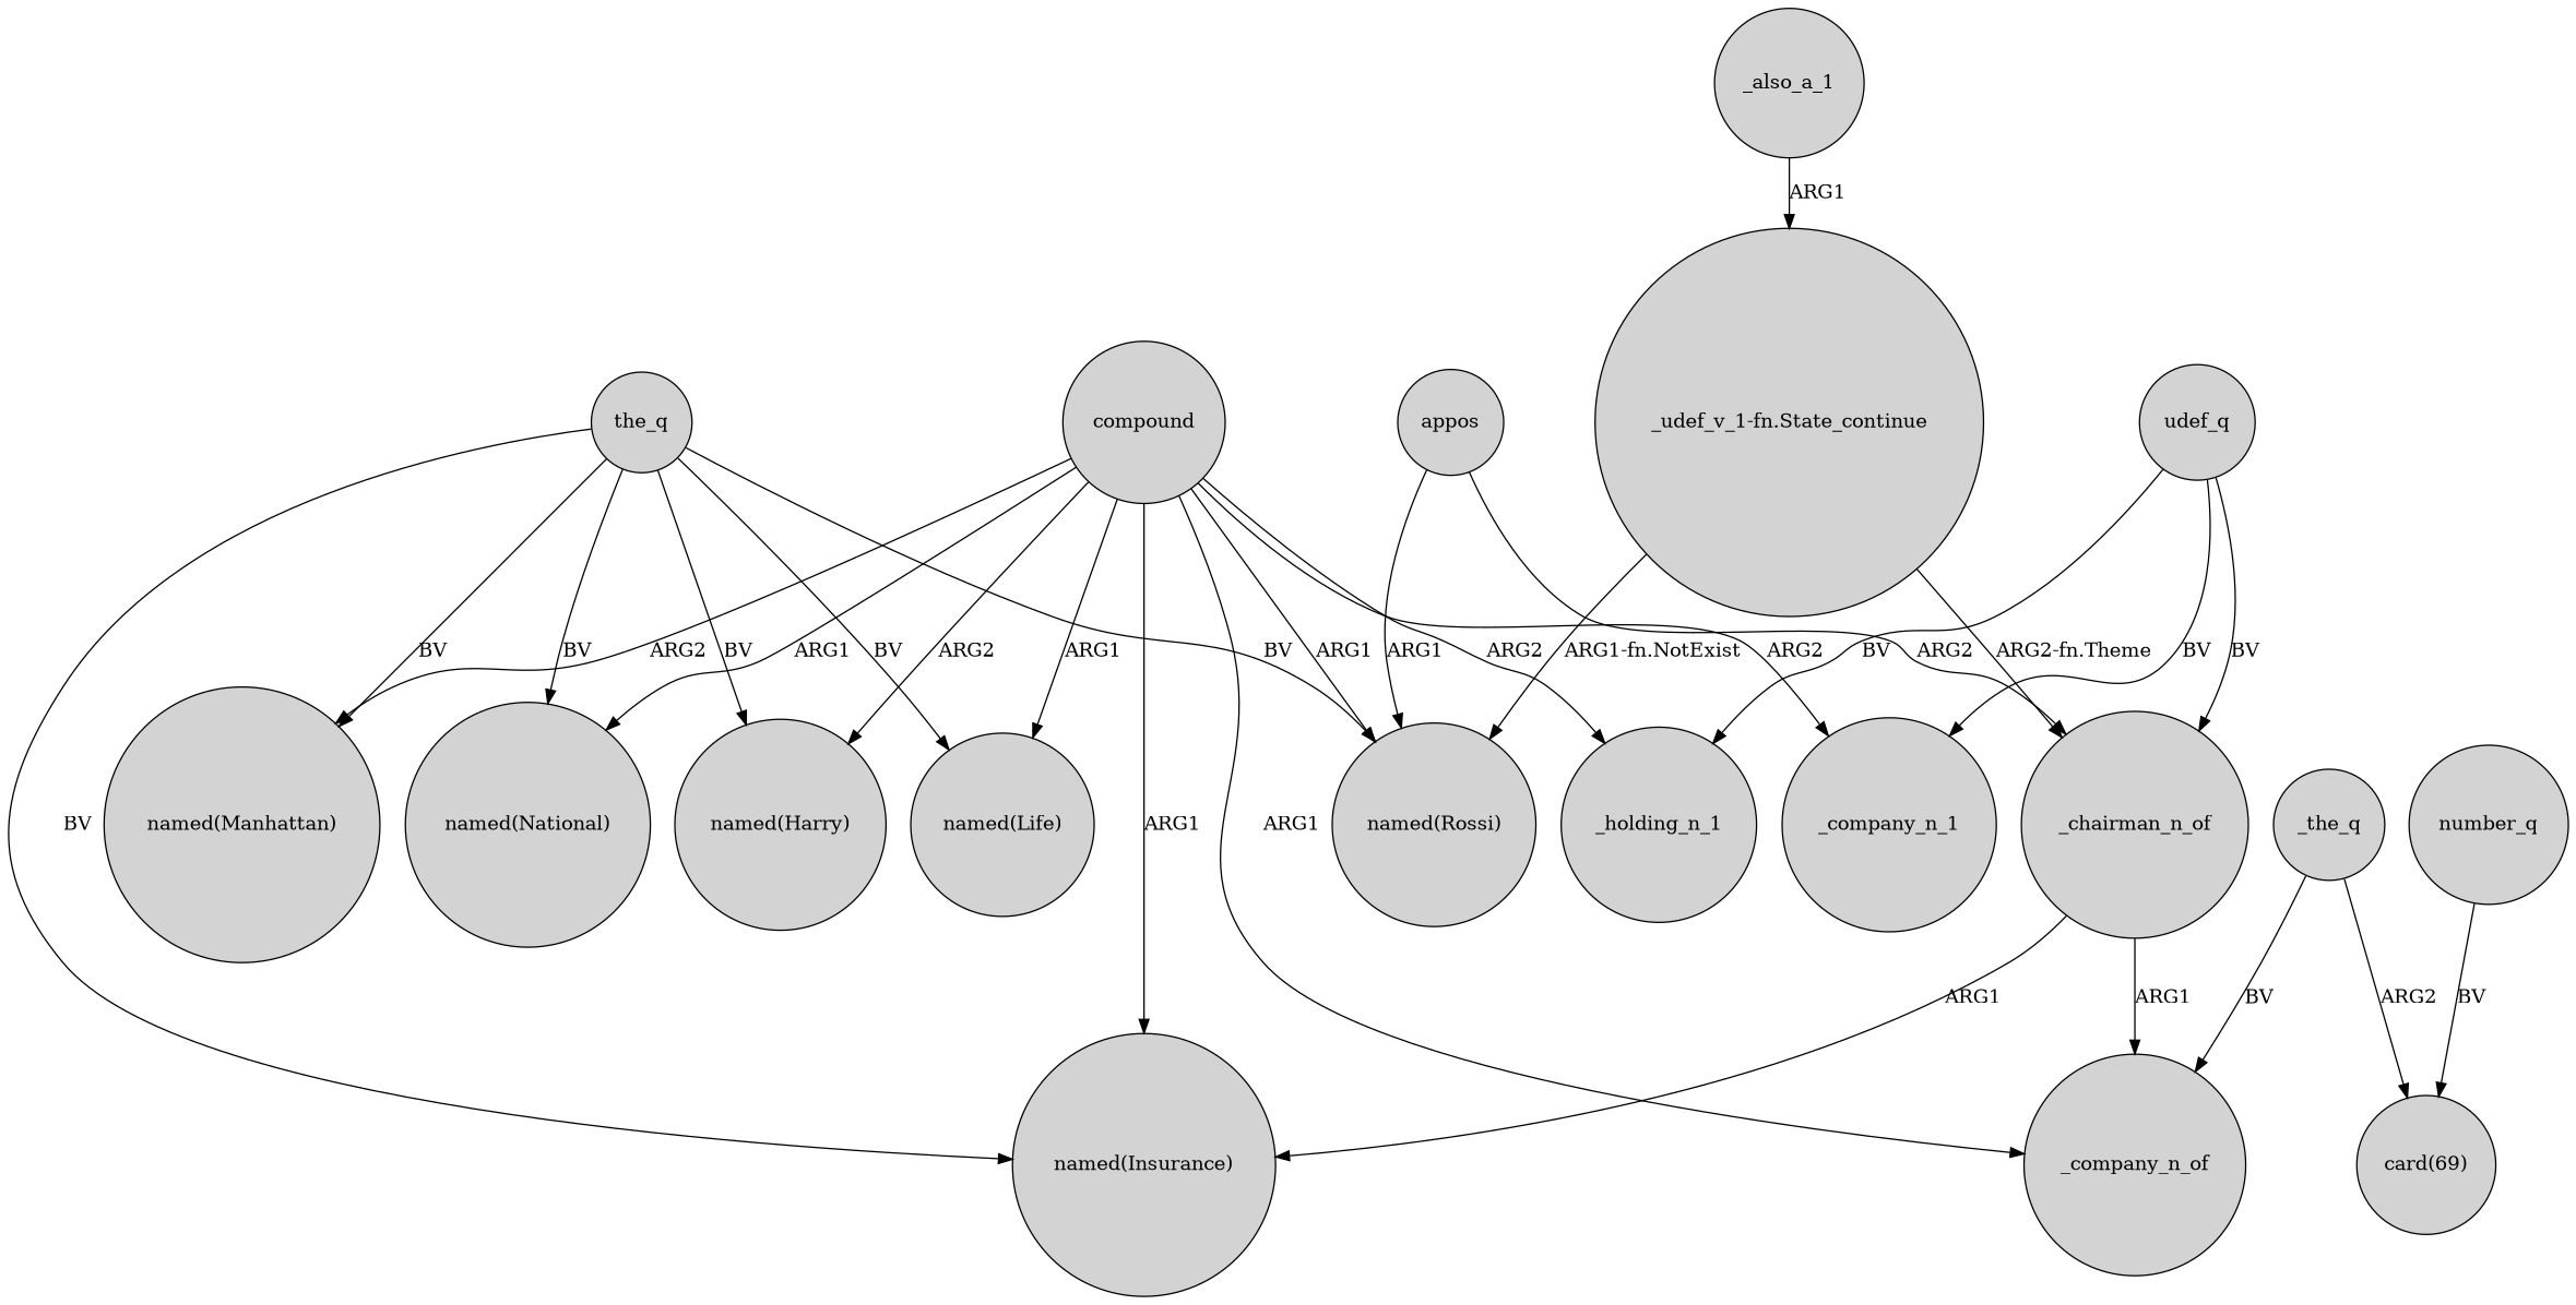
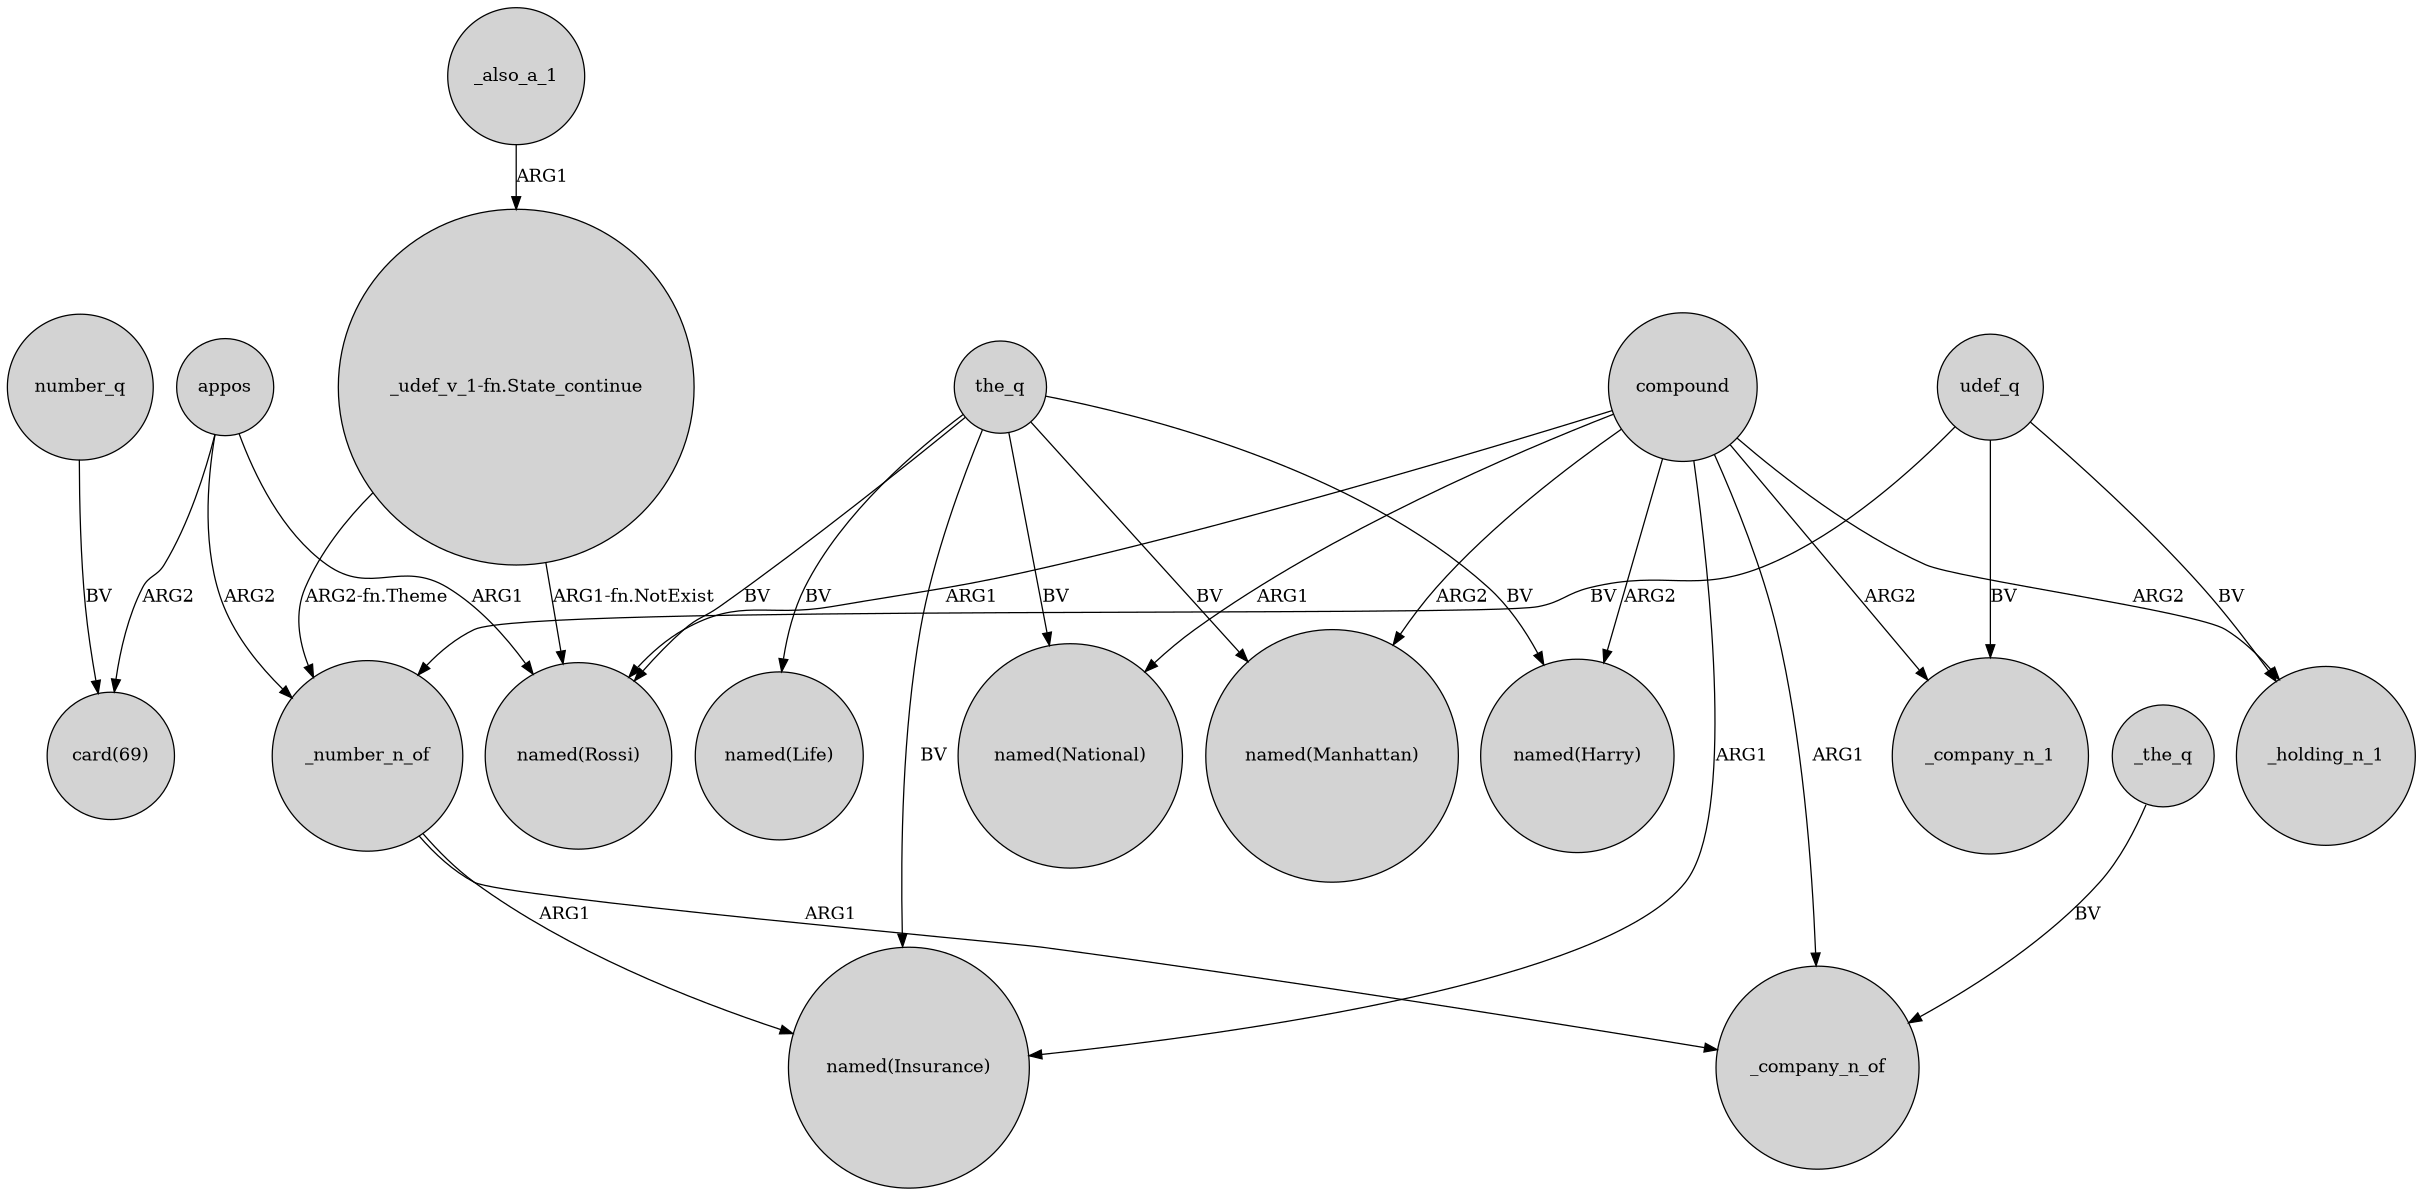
  digraph {
    node [shape=circle style=filled]
-   _chairman_n_of
+   _chairman_n_of [label=_number_n_of]
    "named(Insurance)"
    _company_n_of
    compound
    "named(Rossi)"
    _company_n_1
    _holding_n_1
    "named(Manhattan)"
    "named(Harry)"
    "named(Life)"
    "named(National)"
    n12 [label="_udef_v_1-fn.State_continue"]
    appos
    "card(69)"
    n15 [label=the_q]
    udef_q
    _the_q
    number_q
    _also_a_1
    _chairman_n_of -> "named(Insurance)" [label=ARG1]
    _chairman_n_of -> _company_n_of [label=ARG1]
    compound -> "named(Insurance)" [label=ARG1]
    compound -> _company_n_of [label=ARG1]
    compound -> "named(Rossi)" [label=ARG1]
    compound -> _company_n_1 [label=ARG2]
    compound -> _holding_n_1 [label=ARG2]
    compound -> "named(Manhattan)" [label=ARG2]
    compound -> "named(Harry)" [label=ARG2]
-   compound -> "named(Life)" [label=ARG1]
    compound -> "named(National)" [label=ARG1]
    n12 -> _chairman_n_of [label="ARG2-fn.Theme"]
    n12 -> "named(Rossi)" [label="ARG1-fn.NotExist"]
    appos -> _chairman_n_of [label=ARG2]
    appos -> "named(Rossi)" [label=ARG1]
-   _the_q -> "card(69)" [label=ARG2]
+   appos -> "card(69)" [label=ARG2]
    n15 -> "named(Insurance)" [label=BV]
    n15 -> "named(Rossi)" [label=BV]
    n15 -> "named(Manhattan)" [label=BV]
    n15 -> "named(Harry)" [label=BV]
    n15 -> "named(Life)" [label=BV]
    n15 -> "named(National)" [label=BV]
    udef_q -> _chairman_n_of [label=BV]
    udef_q -> _company_n_1 [label=BV]
    udef_q -> _holding_n_1 [label=BV]
    _the_q -> _company_n_of [label=BV]
    number_q -> "card(69)" [label=BV]
    _also_a_1 -> n12 [label=ARG1]
  }
